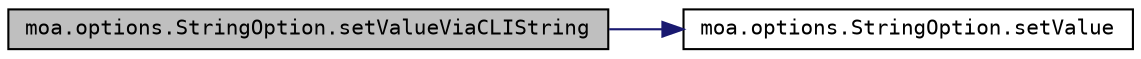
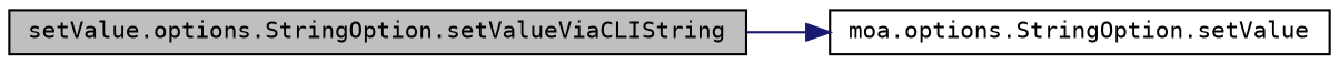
  digraph {
    rankdir=LR
    fontname="DejaVu Sans Mono"
    node [color=black fontname="DejaVu Sans Mono" fontsize=10 shape=record style=filled]
-   n1 [fillcolor=grey75 fontcolor=black height=0.2 label="moa.options.StringOption.setValueViaCLIString" width=0.4]
+   n1 [fillcolor=grey75 fontcolor=black height=0.2 label="setValue.options.StringOption.setValueViaCLIString" width=0.4]
    n2 [fillcolor=white height=0.2 label="moa.options.StringOption.setValue" width=0.4]
    n1 -> n2 [color=midnightblue fontname="DejaVu Sans Mono" fontsize=10 labelfontname=Helvetica labelfontsize=10 style=solid]
  }
